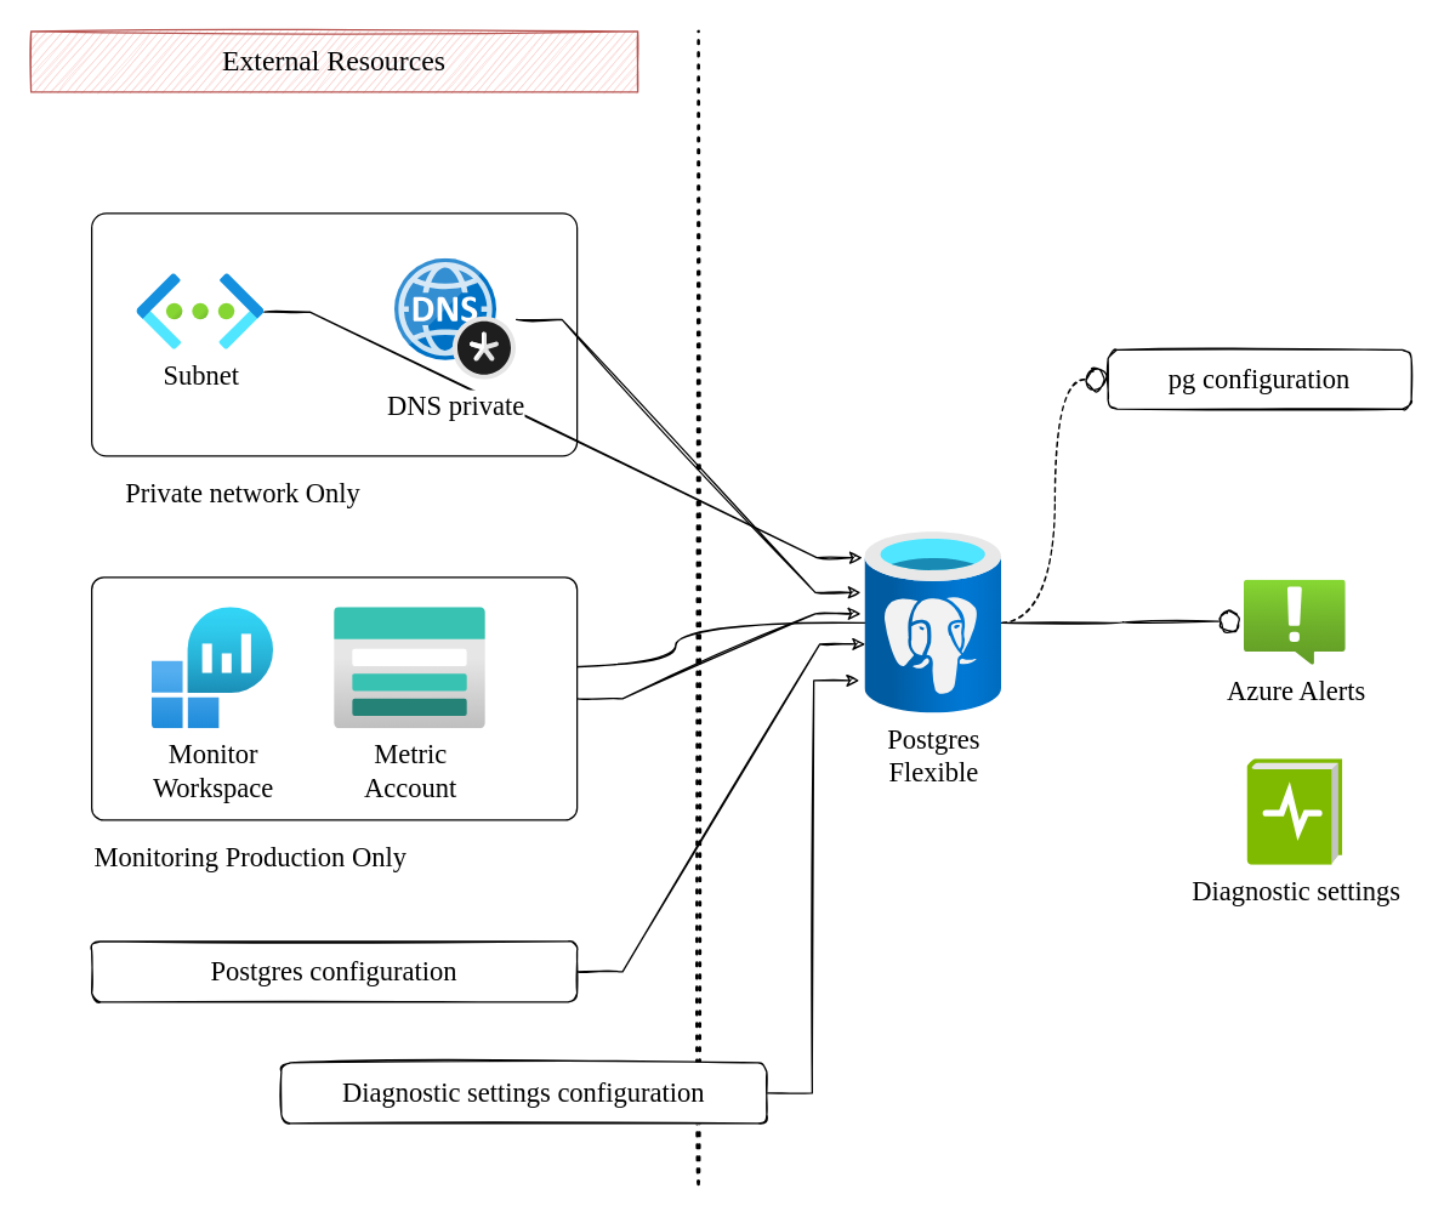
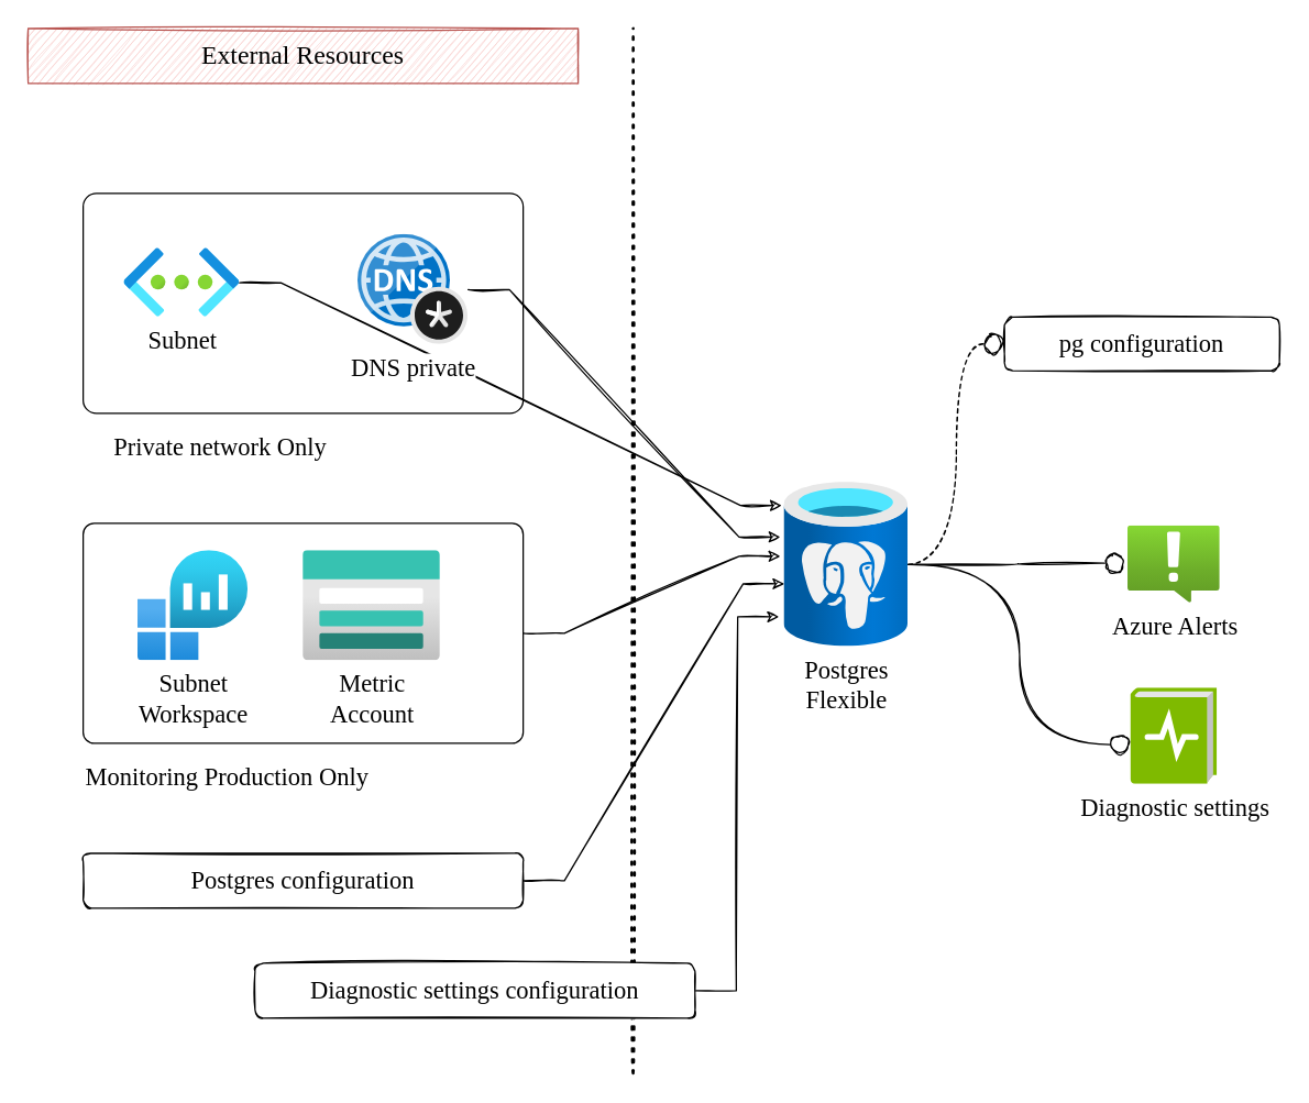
  <mxCell id="0" />
  <mxCell id="1" parent="0" />
  <mxCell id="2" value="" style="rounded=1;whiteSpace=wrap;html=1;sketch=0;fontFamily=Architects Daughter;fontSource=https%3A%2F%2Ffonts.googleapis.com%2Fcss%3Ffamily%3DArchitects%2BDaughter;fontSize=18;arcSize=6;verticalAlign=bottom;" parent="1" vertex="1"><mxGeometry x="60" y="140" width="320" height="160" as="geometry" /></mxCell>
  <mxCell id="3" value="" style="endArrow=none;dashed=1;html=1;dashPattern=1 3;strokeWidth=2;rounded=0;sketch=1;fontFamily=Architects Daughter;fontSource=https%3A%2F%2Ffonts.googleapis.com%2Fcss%3Ffamily%3DArchitects%2BDaughter;fontSize=15;curved=1;" parent="1" edge="1"><mxGeometry width="50" height="50" relative="1" as="geometry"><mxPoint x="460" y="780" as="sourcePoint" /><mxPoint x="460" y="20" as="targetPoint" /></mxGeometry></mxCell>
  <mxCell id="4" value="External Resources" style="text;html=1;strokeColor=#b85450;fillColor=#f8cecc;align=center;verticalAlign=middle;whiteSpace=wrap;rounded=0;sketch=1;fontFamily=Architects Daughter;fontSource=https%3A%2F%2Ffonts.googleapis.com%2Fcss%3Ffamily%3DArchitects%2BDaughter;fontSize=19;" parent="1" vertex="1"><mxGeometry x="20" y="20" width="400" height="40" as="geometry" /></mxCell>
  <mxCell id="5" value="" style="edgeStyle=orthogonalEdgeStyle;rounded=0;orthogonalLoop=1;jettySize=auto;html=1;sketch=1;endArrow=circle;endFill=0;curved=1;entryX=0;entryY=0.5;entryDx=0;entryDy=0;dashed=1;" parent="1" source="8" target="14" edge="1"><mxGeometry relative="1" as="geometry" /></mxCell>
  <mxCell id="6" value="" style="edgeStyle=orthogonalEdgeStyle;rounded=0;sketch=1;orthogonalLoop=1;jettySize=auto;html=1;fontFamily=Architects Daughter;fontSource=https%3A%2F%2Ffonts.googleapis.com%2Fcss%3Ffamily%3DArchitects%2BDaughter;fontSize=18;curved=1;entryX=-0.03;entryY=0.482;entryDx=0;entryDy=0;entryPerimeter=0;endArrow=circle;endFill=0;" edge="1" parent="1" source="8" target="24"><mxGeometry relative="1" as="geometry"><mxPoint x="740" y="610" as="targetPoint" /></mxGeometry></mxCell>
- <mxCell id="7" style="edgeStyle=orthogonalEdgeStyle;curved=1;rounded=0;sketch=1;orthogonalLoop=1;jettySize=auto;html=1;fontFamily=Architects Daughter;fontSource=https%3A%2F%2Ffonts.googleapis.com%2Fcss%3Ffamily%3DArchitects%2BDaughter;fontSize=18;endArrow=circle;endFill=0;" edge="1" parent="1" source="8" target="22"><mxGeometry relative="1" as="geometry" /></mxCell>
+ <mxCell id="7" style="edgeStyle=orthogonalEdgeStyle;curved=1;rounded=0;sketch=1;orthogonalLoop=1;jettySize=auto;html=1;entryX=0;entryY=0.586;entryDx=0;entryDy=0;entryPerimeter=0;fontFamily=Architects Daughter;fontSource=https%3A%2F%2Ffonts.googleapis.com%2Fcss%3Ffamily%3DArchitects%2BDaughter;fontSize=18;endArrow=circle;endFill=0;" edge="1" parent="1" source="8" target="25"><mxGeometry relative="1" as="geometry" /></mxCell>
  <mxCell id="8" value="Postgres &lt;br&gt;Flexible" style="aspect=fixed;html=1;points=[];align=center;image;fontSize=18;image=img/lib/azure2/databases/Azure_Database_PostgreSQL_Server.svg;fontFamily=Architects Daughter;fontSource=https%3A%2F%2Ffonts.googleapis.com%2Fcss%3Ffamily%3DArchitects%2BDaughter;sketch=0;" parent="1" vertex="1"><mxGeometry x="570" y="350" width="90" height="120" as="geometry" /></mxCell>
  <mxCell id="9" style="edgeStyle=entityRelationEdgeStyle;rounded=0;orthogonalLoop=1;jettySize=auto;html=1;entryX=-0.022;entryY=0.142;entryDx=0;entryDy=0;entryPerimeter=0;fontFamily=Architects Daughter;fontSource=https%3A%2F%2Ffonts.googleapis.com%2Fcss%3Ffamily%3DArchitects%2BDaughter;fontSize=18;sketch=1;" parent="1" source="10" target="8" edge="1"><mxGeometry relative="1" as="geometry" /></mxCell>
  <mxCell id="10" value="Subnet" style="aspect=fixed;html=1;points=[];align=center;image;fontSize=18;image=img/lib/azure2/networking/Virtual_Networks.svg;fontFamily=Architects Daughter;fontSource=https%3A%2F%2Ffonts.googleapis.com%2Fcss%3Ffamily%3DArchitects%2BDaughter;" parent="1" vertex="1"><mxGeometry x="90" y="180" width="83.75" height="50" as="geometry" /></mxCell>
  <mxCell id="11" style="edgeStyle=entityRelationEdgeStyle;rounded=0;sketch=1;orthogonalLoop=1;jettySize=auto;html=1;fontFamily=Architects Daughter;fontSource=https%3A%2F%2Ffonts.googleapis.com%2Fcss%3Ffamily%3DArchitects%2BDaughter;fontSize=18;entryX=-0.033;entryY=0.333;entryDx=0;entryDy=0;entryPerimeter=0;" parent="1" source="12" target="8" edge="1"><mxGeometry relative="1" as="geometry" /></mxCell>
  <mxCell id="12" value="DNS private" style="sketch=0;aspect=fixed;html=1;points=[];align=center;image;fontSize=18;image=img/lib/mscae/DNS_Private_Zones.svg;fontFamily=Architects Daughter;fontSource=https%3A%2F%2Ffonts.googleapis.com%2Fcss%3Ffamily%3DArchitects%2BDaughter;" parent="1" vertex="1"><mxGeometry x="260" y="170" width="80" height="80" as="geometry" /></mxCell>
  <mxCell id="13" value="Private network Only" style="text;html=1;strokeColor=none;fillColor=none;align=center;verticalAlign=middle;whiteSpace=wrap;rounded=0;sketch=0;fontFamily=Architects Daughter;fontSource=https%3A%2F%2Ffonts.googleapis.com%2Fcss%3Ffamily%3DArchitects%2BDaughter;fontSize=18;" parent="1" vertex="1"><mxGeometry x="60" y="310" width="200" height="30" as="geometry" /></mxCell>
  <mxCell id="14" value="pg configuration" style="whiteSpace=wrap;html=1;fontSize=18;fontFamily=Architects Daughter;verticalAlign=middle;labelBackgroundColor=default;fontSource=https%3A%2F%2Ffonts.googleapis.com%2Fcss%3Ffamily%3DArchitects%2BDaughter;sketch=1;rounded=1;" parent="1" vertex="1"><mxGeometry x="730" y="230" width="200" height="39" as="geometry" /></mxCell>
  <mxCell id="15" style="edgeStyle=entityRelationEdgeStyle;rounded=0;orthogonalLoop=1;jettySize=auto;html=1;entryX=0;entryY=0.617;entryDx=0;entryDy=0;entryPerimeter=0;fontFamily=Architects Daughter;fontSource=https%3A%2F%2Ffonts.googleapis.com%2Fcss%3Ffamily%3DArchitects%2BDaughter;fontSize=18;sketch=1;" edge="1" parent="1" source="16" target="8"><mxGeometry relative="1" as="geometry" /></mxCell>
  <mxCell id="16" value="Postgres configuration" style="rounded=1;whiteSpace=wrap;html=1;sketch=1;fontFamily=Architects Daughter;fontSource=https%3A%2F%2Ffonts.googleapis.com%2Fcss%3Ffamily%3DArchitects%2BDaughter;fontSize=18;" vertex="1" parent="1"><mxGeometry x="60" y="620" width="320" height="40" as="geometry" /></mxCell>
  <mxCell id="17" style="edgeStyle=entityRelationEdgeStyle;rounded=0;sketch=1;orthogonalLoop=1;jettySize=auto;html=1;entryX=-0.044;entryY=0.817;entryDx=0;entryDy=0;entryPerimeter=0;fontFamily=Architects Daughter;fontSource=https%3A%2F%2Ffonts.googleapis.com%2Fcss%3Ffamily%3DArchitects%2BDaughter;fontSize=18;" edge="1" parent="1" source="18" target="8"><mxGeometry relative="1" as="geometry" /></mxCell>
  <mxCell id="18" value="Diagnostic settings configuration" style="rounded=1;whiteSpace=wrap;html=1;sketch=1;fontFamily=Architects Daughter;fontSource=https%3A%2F%2Ffonts.googleapis.com%2Fcss%3Ffamily%3DArchitects%2BDaughter;fontSize=18;" vertex="1" parent="1"><mxGeometry x="185" y="700" width="320" height="40" as="geometry" /></mxCell>
  <mxCell id="19" style="edgeStyle=entityRelationEdgeStyle;rounded=0;sketch=1;orthogonalLoop=1;jettySize=auto;html=1;entryX=-0.033;entryY=0.45;entryDx=0;entryDy=0;entryPerimeter=0;fontFamily=Architects Daughter;fontSource=https%3A%2F%2Ffonts.googleapis.com%2Fcss%3Ffamily%3DArchitects%2BDaughter;fontSize=18;" edge="1" parent="1" source="20" target="8"><mxGeometry relative="1" as="geometry" /></mxCell>
  <mxCell id="20" value="" style="rounded=1;whiteSpace=wrap;html=1;sketch=0;fontFamily=Architects Daughter;fontSource=https%3A%2F%2Ffonts.googleapis.com%2Fcss%3Ffamily%3DArchitects%2BDaughter;fontSize=18;arcSize=5;" vertex="1" parent="1"><mxGeometry x="60" y="380" width="320" height="160" as="geometry" /></mxCell>
- <mxCell id="21" value="Monitor&lt;br&gt;Workspace" style="aspect=fixed;html=1;points=[];align=center;image;fontSize=18;image=img/lib/azure2/analytics/Log_Analytics_Workspaces.svg;sketch=1;fontFamily=Architects Daughter;fontSource=https%3A%2F%2Ffonts.googleapis.com%2Fcss%3Ffamily%3DArchitects%2BDaughter;" vertex="1" parent="1"><mxGeometry x="100" y="400" width="80" height="80" as="geometry" /></mxCell>
+ <mxCell id="21" value="Subnet&lt;br&gt;Workspace" style="aspect=fixed;html=1;points=[];align=center;image;fontSize=18;image=img/lib/azure2/analytics/Log_Analytics_Workspaces.svg;sketch=1;fontFamily=Architects Daughter;fontSource=https%3A%2F%2Ffonts.googleapis.com%2Fcss%3Ffamily%3DArchitects%2BDaughter;" vertex="1" parent="1"><mxGeometry x="100" y="400" width="80" height="80" as="geometry" /></mxCell>
  <mxCell id="22" value="Metric&lt;br style=&quot;font-size: 18px;&quot;&gt;Account" style="aspect=fixed;html=1;points=[];align=center;image;fontSize=18;image=img/lib/azure2/storage/Storage_Accounts.svg;sketch=1;fontFamily=Architects Daughter;fontSource=https%3A%2F%2Ffonts.googleapis.com%2Fcss%3Ffamily%3DArchitects%2BDaughter;" vertex="1" parent="1"><mxGeometry x="220" y="400" width="100" height="80" as="geometry" /></mxCell>
  <mxCell id="23" value="Monitoring Production Only" style="text;html=1;strokeColor=none;fillColor=none;align=left;verticalAlign=middle;whiteSpace=wrap;rounded=0;sketch=1;fontFamily=Architects Daughter;fontSource=https%3A%2F%2Ffonts.googleapis.com%2Fcss%3Ffamily%3DArchitects%2BDaughter;fontSize=18;" vertex="1" parent="1"><mxGeometry x="60" y="550" width="280" height="30" as="geometry" /></mxCell>
  <mxCell id="24" value="Azure Alerts" style="aspect=fixed;html=1;points=[];align=center;image;fontSize=18;image=img/lib/azure2/management_governance/Alerts.svg;sketch=1;fontFamily=Architects Daughter;fontSource=https%3A%2F%2Ffonts.googleapis.com%2Fcss%3Ffamily%3DArchitects%2BDaughter;" vertex="1" parent="1"><mxGeometry x="820" y="382" width="67" height="56.0" as="geometry" /></mxCell>
  <mxCell id="25" value="Diagnostic settings" style="sketch=0;aspect=fixed;html=1;points=[];align=center;image;fontSize=18;image=img/lib/mscae/LogDiagnostics.svg;fontFamily=Architects Daughter;fontSource=https%3A%2F%2Ffonts.googleapis.com%2Fcss%3Ffamily%3DArchitects%2BDaughter;" vertex="1" parent="1"><mxGeometry x="822" y="500" width="63" height="70" as="geometry" /></mxCell>
